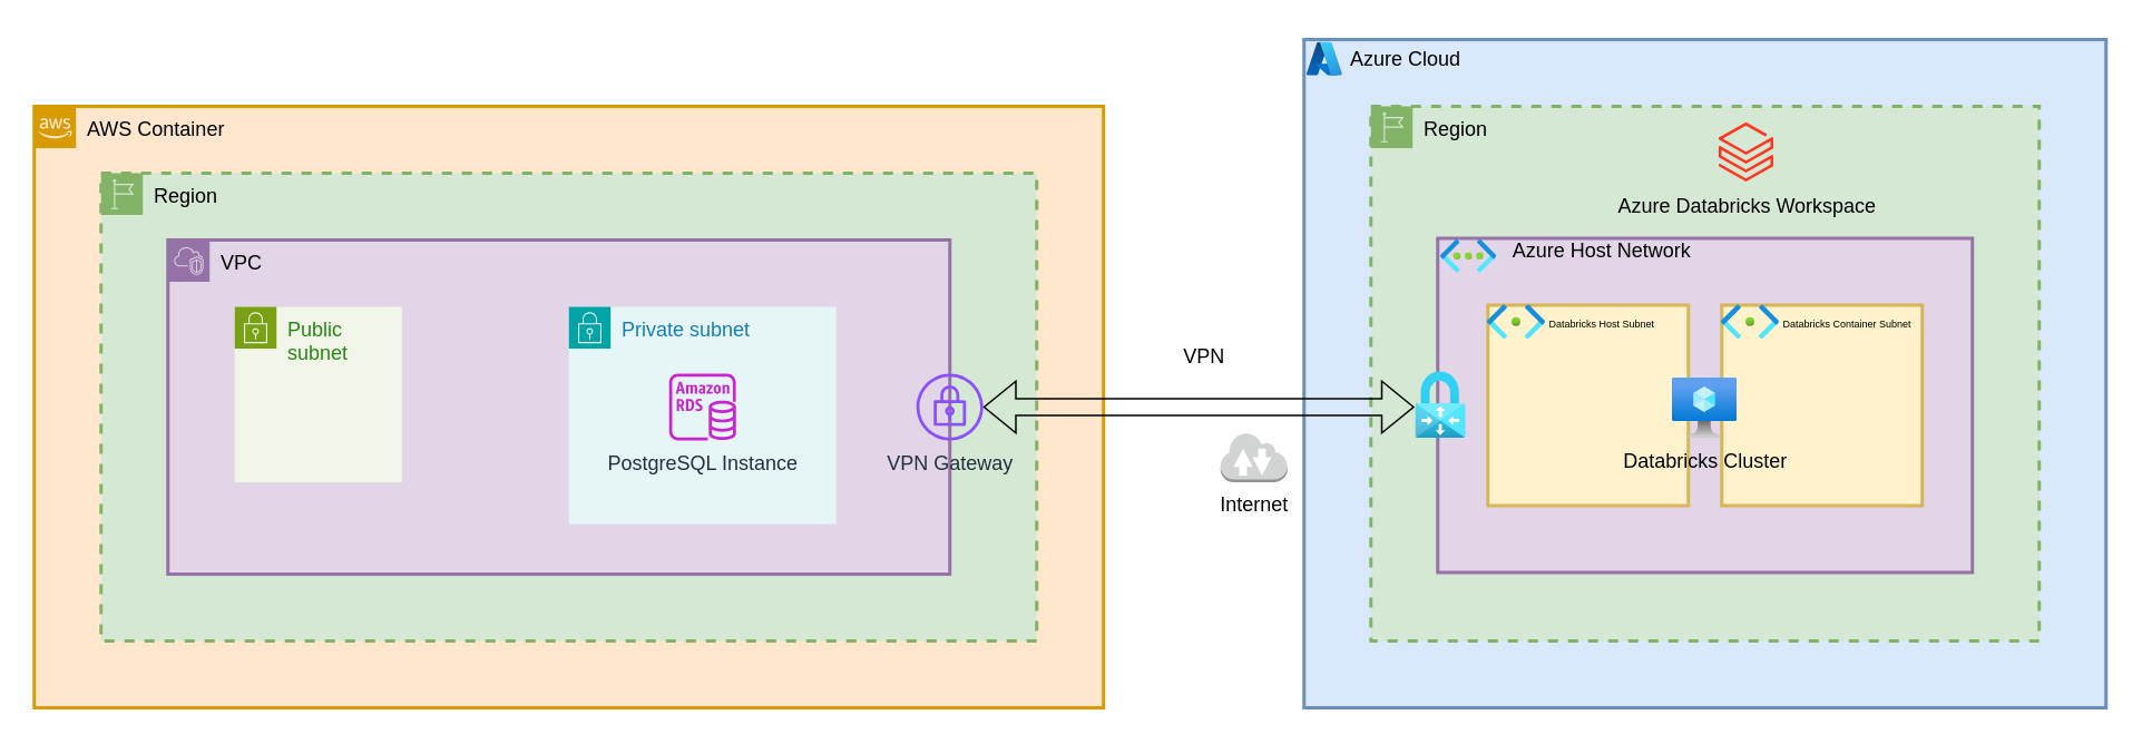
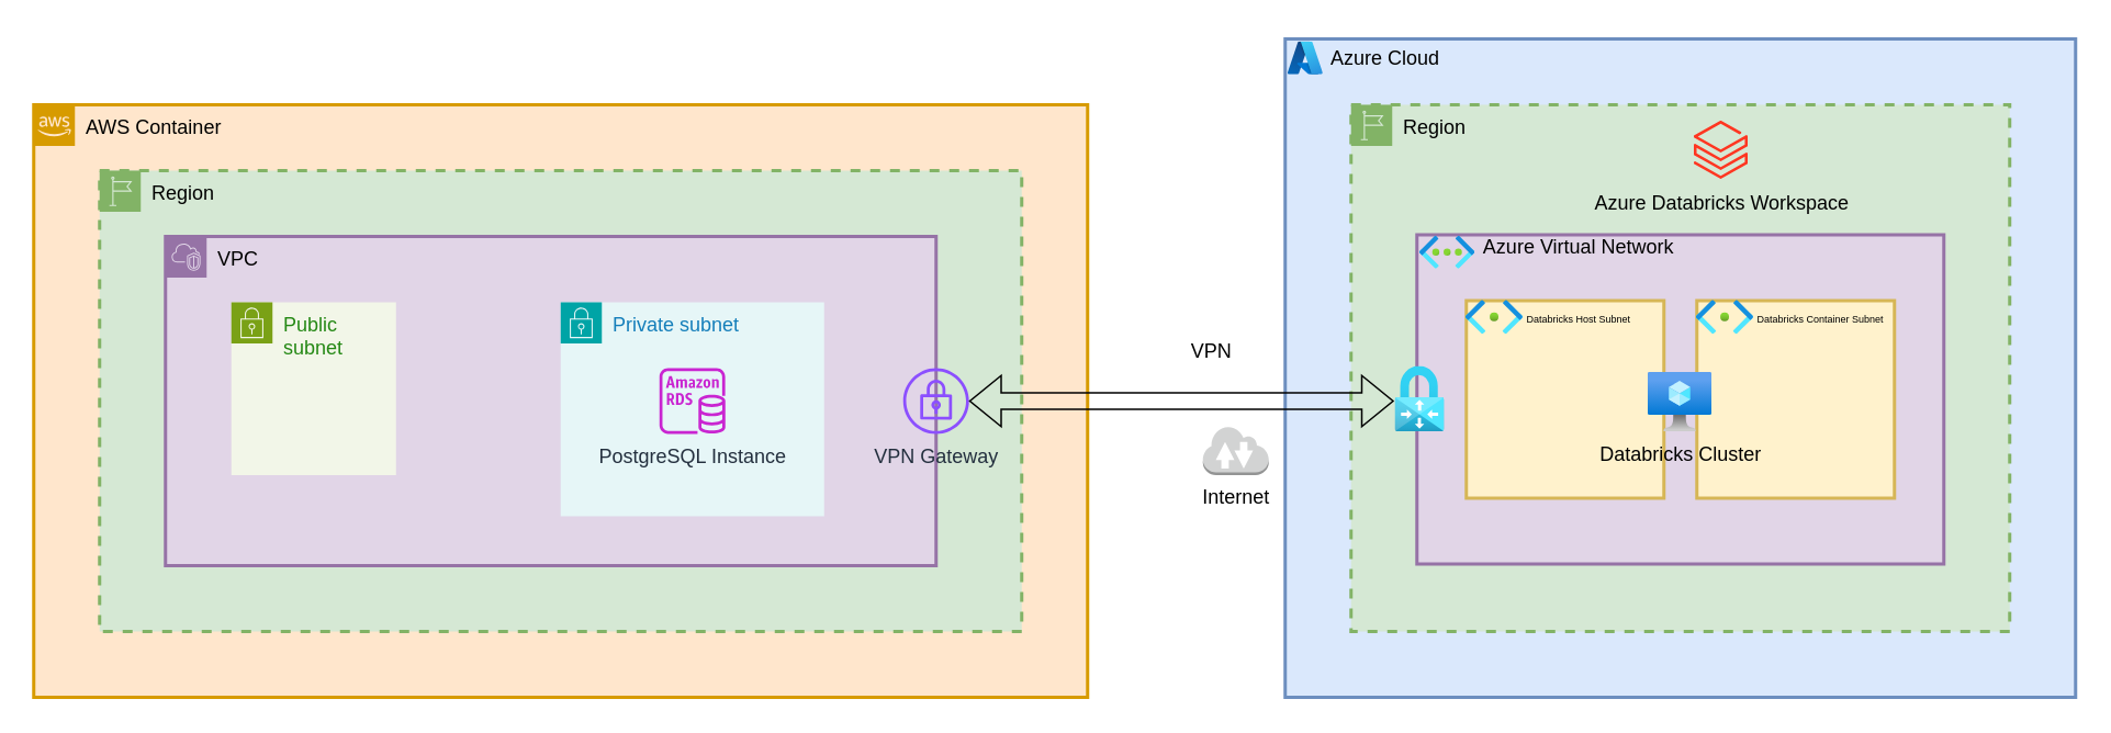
  <mxCell id="0" />
  <mxCell id="1" parent="0" />
  <mxCell id="2" value="" style="rounded=0;whiteSpace=wrap;html=1;fillColor=#dae8fc;strokeColor=#6c8ebf;strokeWidth=2;" parent="1" vertex="1"><mxGeometry x="780" y="23" width="480" height="400" as="geometry" /></mxCell>
  <mxCell id="3" value="AWS Container" style="points=[[0,0],[0.25,0],[0.5,0],[0.75,0],[1,0],[1,0.25],[1,0.5],[1,0.75],[1,1],[0.75,1],[0.5,1],[0.25,1],[0,1],[0,0.75],[0,0.5],[0,0.25]];outlineConnect=0;html=1;whiteSpace=wrap;fontSize=12;fontStyle=0;container=1;pointerEvents=0;collapsible=0;recursiveResize=0;shape=mxgraph.aws4.group;grIcon=mxgraph.aws4.group_aws_cloud_alt;strokeColor=#d79b00;fillColor=#ffe6cc;verticalAlign=top;align=left;spacingLeft=30;dashed=0;strokeWidth=2;" parent="1" vertex="1"><mxGeometry x="20" y="63" width="640" height="360" as="geometry" /></mxCell>
  <mxCell id="4" value="Region" style="points=[[0,0],[0.25,0],[0.5,0],[0.75,0],[1,0],[1,0.25],[1,0.5],[1,0.75],[1,1],[0.75,1],[0.5,1],[0.25,1],[0,1],[0,0.75],[0,0.5],[0,0.25]];outlineConnect=0;html=1;whiteSpace=wrap;fontSize=12;fontStyle=0;container=1;pointerEvents=0;collapsible=0;recursiveResize=0;shape=mxgraph.aws4.group;grIcon=mxgraph.aws4.group_region;strokeColor=#82b366;fillColor=#d5e8d4;verticalAlign=top;align=left;spacingLeft=30;dashed=1;strokeWidth=2;" parent="3" vertex="1"><mxGeometry x="40" y="40" width="560" height="280" as="geometry" /></mxCell>
  <mxCell id="5" value="VPC" style="points=[[0,0],[0.25,0],[0.5,0],[0.75,0],[1,0],[1,0.25],[1,0.5],[1,0.75],[1,1],[0.75,1],[0.5,1],[0.25,1],[0,1],[0,0.75],[0,0.5],[0,0.25]];outlineConnect=0;html=1;whiteSpace=wrap;fontSize=12;fontStyle=0;container=1;pointerEvents=0;collapsible=0;recursiveResize=0;shape=mxgraph.aws4.group;grIcon=mxgraph.aws4.group_vpc2;strokeColor=#9673a6;fillColor=#e1d5e7;verticalAlign=top;align=left;spacingLeft=30;dashed=0;strokeWidth=2;" parent="4" vertex="1"><mxGeometry x="40" y="40" width="468" height="200" as="geometry" /></mxCell>
  <mxCell id="6" value="VPN Gateway" style="sketch=0;outlineConnect=0;fontColor=#232F3E;gradientColor=none;fillColor=#8C4FFF;strokeColor=none;dashed=0;verticalLabelPosition=bottom;verticalAlign=top;align=center;html=1;fontSize=12;fontStyle=0;aspect=fixed;pointerEvents=1;shape=mxgraph.aws4.vpn_gateway;strokeWidth=2;" parent="5" vertex="1"><mxGeometry x="448" y="80" width="40" height="40" as="geometry" /></mxCell>
  <mxCell id="7" value="Private subnet" style="points=[[0,0],[0.25,0],[0.5,0],[0.75,0],[1,0],[1,0.25],[1,0.5],[1,0.75],[1,1],[0.75,1],[0.5,1],[0.25,1],[0,1],[0,0.75],[0,0.5],[0,0.25]];outlineConnect=0;gradientColor=none;html=1;whiteSpace=wrap;fontSize=12;fontStyle=0;container=1;pointerEvents=0;collapsible=0;recursiveResize=0;shape=mxgraph.aws4.group;grIcon=mxgraph.aws4.group_security_group;grStroke=0;strokeColor=#00A4A6;fillColor=#E6F6F7;verticalAlign=top;align=left;spacingLeft=30;fontColor=#147EBA;dashed=0;strokeWidth=2;" parent="5" vertex="1"><mxGeometry x="240" y="40" width="160" height="130" as="geometry" /></mxCell>
  <mxCell id="8" value="PostgreSQL Instance" style="sketch=0;outlineConnect=0;fontColor=#232F3E;gradientColor=none;fillColor=#C925D1;strokeColor=none;dashed=0;verticalLabelPosition=bottom;verticalAlign=top;align=center;html=1;fontSize=12;fontStyle=0;aspect=fixed;pointerEvents=1;shape=mxgraph.aws4.rds_instance;strokeWidth=2;" vertex="1" parent="7"><mxGeometry x="60" y="40" width="40" height="40" as="geometry" /></mxCell>
  <mxCell id="9" value="Public subnet" style="points=[[0,0],[0.25,0],[0.5,0],[0.75,0],[1,0],[1,0.25],[1,0.5],[1,0.75],[1,1],[0.75,1],[0.5,1],[0.25,1],[0,1],[0,0.75],[0,0.5],[0,0.25]];outlineConnect=0;gradientColor=none;html=1;whiteSpace=wrap;fontSize=12;fontStyle=0;container=1;pointerEvents=0;collapsible=0;recursiveResize=0;shape=mxgraph.aws4.group;grIcon=mxgraph.aws4.group_security_group;grStroke=0;strokeColor=#7AA116;fillColor=#F2F6E8;verticalAlign=top;align=left;spacingLeft=30;fontColor=#248814;dashed=0;strokeWidth=2;" vertex="1" parent="5"><mxGeometry x="40" y="40" width="100" height="105" as="geometry" /></mxCell>
  <mxCell id="10" value="Azure Cloud" style="text;html=1;align=center;verticalAlign=middle;whiteSpace=wrap;rounded=0;strokeWidth=2;" parent="1" vertex="1"><mxGeometry x="801.21" y="20" width="80" height="30" as="geometry" /></mxCell>
  <mxCell id="11" value="" style="image;aspect=fixed;html=1;points=[];align=center;fontSize=12;image=img/lib/azure2/other/Azure_A.svg;strokeWidth=2;" parent="1" vertex="1"><mxGeometry x="782" y="25" width="21.21" height="20" as="geometry" /></mxCell>
  <mxCell id="12" value="Region" style="points=[[0,0],[0.25,0],[0.5,0],[0.75,0],[1,0],[1,0.25],[1,0.5],[1,0.75],[1,1],[0.75,1],[0.5,1],[0.25,1],[0,1],[0,0.75],[0,0.5],[0,0.25]];outlineConnect=0;html=1;whiteSpace=wrap;fontSize=12;fontStyle=0;container=1;pointerEvents=0;collapsible=0;recursiveResize=0;shape=mxgraph.aws4.group;grIcon=mxgraph.aws4.group_region;strokeColor=#82b366;fillColor=#d5e8d4;verticalAlign=top;align=left;spacingLeft=30;dashed=1;strokeWidth=2;" parent="1" vertex="1"><mxGeometry x="820" y="63" width="400" height="320" as="geometry" /></mxCell>
  <mxCell id="13" value="" style="rounded=0;whiteSpace=wrap;html=1;fillColor=#e1d5e7;strokeColor=#9673a6;strokeWidth=2;" parent="12" vertex="1"><mxGeometry x="40" y="79" width="320" height="200" as="geometry" /></mxCell>
  <mxCell id="14" value="" style="image;aspect=fixed;html=1;points=[];align=center;fontSize=12;image=img/lib/azure2/networking/Virtual_Networks.svg;strokeWidth=2;" parent="12" vertex="1"><mxGeometry x="42" y="80" width="33.5" height="20" as="geometry" /></mxCell>
- <mxCell id="15" value="Azure Host Network" style="text;html=1;align=center;verticalAlign=middle;whiteSpace=wrap;rounded=0;strokeWidth=2;" parent="12" vertex="1"><mxGeometry x="75.5" y="75" width="124.5" height="24" as="geometry" /></mxCell>
+ <mxCell id="15" value="Azure Virtual Network" style="text;html=1;align=center;verticalAlign=middle;whiteSpace=wrap;rounded=0;strokeWidth=2;" parent="12" vertex="1"><mxGeometry x="75.5" y="75" width="124.5" height="24" as="geometry" /></mxCell>
  <mxCell id="16" value="" style="image;aspect=fixed;html=1;points=[];align=center;fontSize=12;image=img/lib/azure2/networking/Virtual_Network_Gateways.svg;strokeWidth=2;" parent="12" vertex="1"><mxGeometry x="27" y="159.09" width="30" height="39.81" as="geometry" /></mxCell>
  <mxCell id="17" value="" style="rounded=0;whiteSpace=wrap;html=1;fillColor=#fff2cc;strokeColor=#d6b656;strokeWidth=2;" vertex="1" parent="12"><mxGeometry x="70" y="119" width="120" height="120" as="geometry" /></mxCell>
  <mxCell id="18" value="" style="rounded=0;whiteSpace=wrap;html=1;fillColor=#fff2cc;strokeColor=#d6b656;strokeWidth=2;" vertex="1" parent="12"><mxGeometry x="210" y="119" width="120" height="120" as="geometry" /></mxCell>
  <mxCell id="19" value="" style="image;aspect=fixed;html=1;points=[];align=center;fontSize=12;image=img/lib/azure2/networking/Subnet.svg;strokeWidth=2;" vertex="1" parent="12"><mxGeometry x="70" y="119" width="34.6" height="20.72" as="geometry" /></mxCell>
  <mxCell id="20" value="" style="image;aspect=fixed;html=1;points=[];align=center;fontSize=12;image=img/lib/azure2/networking/Subnet.svg;strokeWidth=2;" vertex="1" parent="12"><mxGeometry x="210" y="119" width="34.6" height="20.72" as="geometry" /></mxCell>
  <mxCell id="21" value="&lt;font style=&quot;font-size: 6px;&quot;&gt;Databricks Host Subnet&lt;/font&gt;" style="text;html=1;align=left;verticalAlign=middle;whiteSpace=wrap;rounded=0;strokeWidth=2;" vertex="1" parent="12"><mxGeometry x="104.6" y="118.08" width="85.4" height="21.64" as="geometry" /></mxCell>
  <mxCell id="22" value="&lt;font style=&quot;font-size: 6px;&quot;&gt;Databricks Container Subnet&lt;/font&gt;" style="text;html=1;align=left;verticalAlign=middle;whiteSpace=wrap;rounded=0;strokeWidth=2;" vertex="1" parent="12"><mxGeometry x="244.6" y="118.08" width="85.4" height="21.64" as="geometry" /></mxCell>
  <mxCell id="23" value="Databricks Cluster" style="image;aspect=fixed;html=1;points=[];align=center;fontSize=12;image=img/lib/azure2/compute/Virtual_Machine.svg;strokeWidth=2;labelBackgroundColor=none;" vertex="1" parent="12"><mxGeometry x="180.5" y="162.73" width="39" height="36.17" as="geometry" /></mxCell>
  <mxCell id="24" value="Azure Databricks Workspace" style="image;aspect=fixed;html=1;points=[];align=center;fontSize=12;image=img/lib/azure2/analytics/Azure_Databricks.svg;labelBackgroundColor=none;" vertex="1" parent="12"><mxGeometry x="208.6" y="10.0" width="32.8" height="35.52" as="geometry" /></mxCell>
- <mxCell id="25" value="VPN" style="text;html=1;align=center;verticalAlign=middle;resizable=0;points=[];autosize=1;strokeColor=none;fillColor=none;" parent="1" vertex="1"><mxGeometry x="695" y="198" width="50" height="30" as="geometry" /></mxCell>
+ <mxCell id="25" value="VPN" style="text;html=1;align=center;verticalAlign=middle;resizable=0;points=[];autosize=1;strokeColor=none;fillColor=none;" parent="1" vertex="1"><mxGeometry x="710" y="198" width="50" height="30" as="geometry" /></mxCell>
  <mxCell id="26" value="" style="shape=flexArrow;endArrow=classic;startArrow=classic;html=1;rounded=0;entryX=-0.033;entryY=0.525;entryDx=0;entryDy=0;entryPerimeter=0;" parent="1" source="6" target="16" edge="1"><mxGeometry width="100" height="100" relative="1" as="geometry"><mxPoint x="660" y="373" as="sourcePoint" /><mxPoint x="760" y="273" as="targetPoint" /></mxGeometry></mxCell>
  <mxCell id="27" value="Internet" style="outlineConnect=0;dashed=0;verticalLabelPosition=bottom;verticalAlign=top;align=center;html=1;shape=mxgraph.aws3.internet_2;fillColor=#D2D3D3;gradientColor=none;" vertex="1" parent="1"><mxGeometry x="730" y="258" width="40" height="30" as="geometry" /></mxCell>
